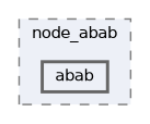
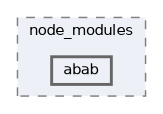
  digraph {
    compound=true
    n1 [color=gray40 fillcolor="#edf0f7" fontname=Helvetica fontsize=10 height=0.2 label=abab shape=box style="filled,bold" width=0.4]
    subgraph cluster_1 {
      bgcolor="#edf0f7"
      fontname=Helvetica
      fontsize=10
-     label=node_abab
+     label=node_modules
      pencolor=grey50
      style="filled,dashed"
      n1
    }
  }
